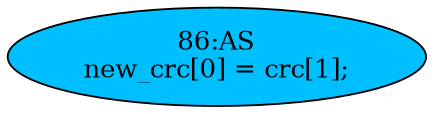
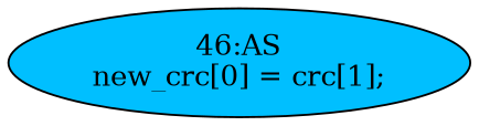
  strict digraph {
-   n1 [ast="<pyverilog.vparser.ast.Assign object at 0x7f1e241df7d0>" def_var="['new_crc']" fillcolor=deepskyblue label="86:AS\nnew_crc[0] = crc[1];" statements="[]" style=filled typ=Assign use_var="['crc']"]
+   n1 [ast="<pyverilog.vparser.ast.Assign object at 0x7f1e241df7d0>" def_var="['new_crc']" fillcolor=deepskyblue label="46:AS\nnew_crc[0] = crc[1];" statements="[]" style=filled typ=Assign use_var="['crc']"]
  }
